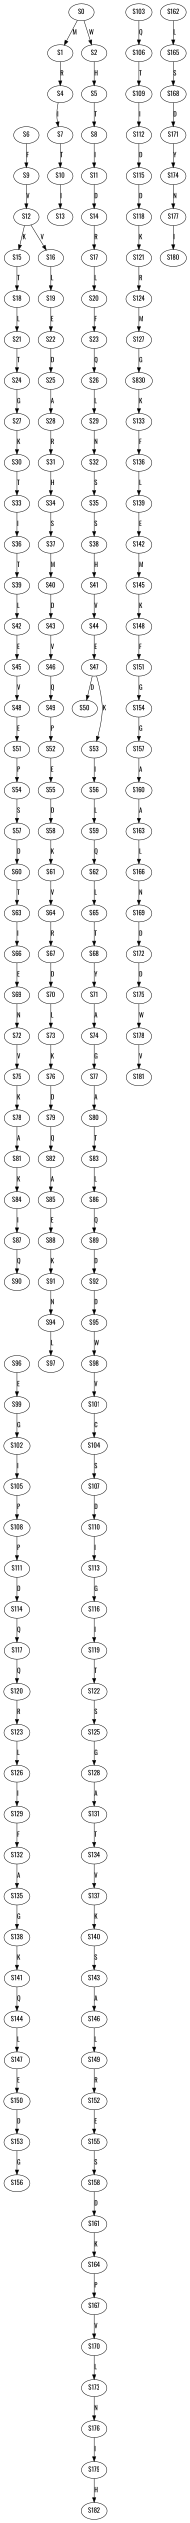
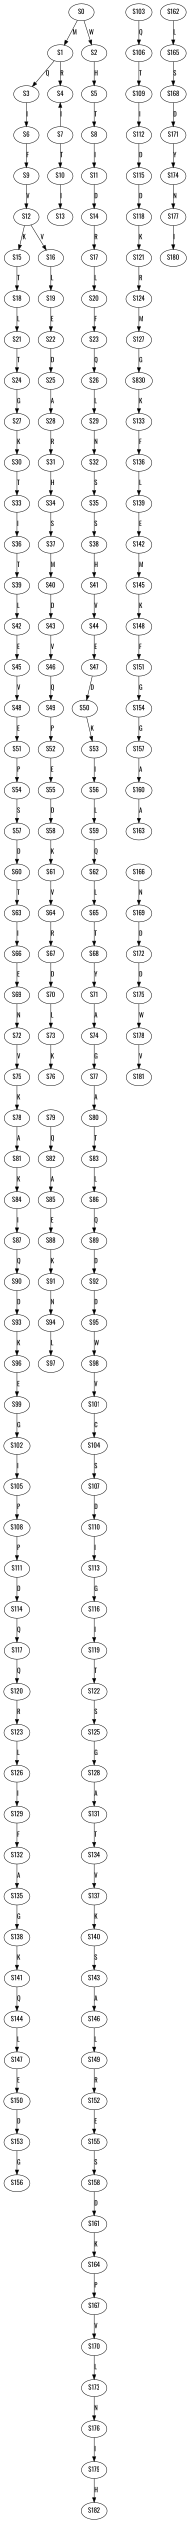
  strict digraph {
    fontname=Oswald
    node [fontname=Oswald]
    edge [fontname=Oswald]
    S0
    S1
    S2
+   S3
    S4
    S5
    S6
    S7
    S8
    S9
    S10
    S11
    S12
    S13
    S14
    S15
    S16
    S17
    S18
    S19
    S20
    S21
    S22
    S23
    S24
    S25
    S26
    S27
    S28
    S29
    S30
    S31
    S32
    S33
    S34
    S35
    S36
    S37
    S38
    S39
    S40
    S41
    S42
    S43
    S44
    S45
    S46
    S47
    S48
    S49
    S50
    S51
    S52
    S53
    S54
    S55
    S56
    S57
    S58
    S59
    S60
    S61
    S62
    S63
    S64
    S65
    S66
    S67
    S68
    S69
    S70
    S71
    S72
    S73
    S74
    S75
    S76
    S77
    S78
    S79
    S80
    S81
    S82
    S83
    S84
    S85
    S86
    S87
    S88
    S89
    S90
    S91
    S92
+   S93
    S94
    S95
    S96
    S97
    S98
    S99
    S101
    S102
    S104
    S105
    S103
    S106
    S107
    S108
    S109
    S110
    S111
    S112
    S113
    S114
    S115
    S116
    S117
    S118
    S119
    S120
    S121
    S122
    S123
    S124
    S125
    S126
    S127
    S128
    S129
    n130 [label=S830]
    S131
    S132
    S133
    S134
    S135
    S136
    S137
    S138
    S139
    S140
    S141
    S142
    S143
    S144
    S145
    S146
    S147
    S148
    S149
    S150
    S151
    S152
    S153
    S154
    S155
    S156
    S157
    S158
    S160
    S161
    S163
    S164
    S162
    S165
    S166
    S167
    S168
    S169
    S170
    S171
    S172
    S173
    S174
    S175
    S176
    S177
    S178
    S179
    S180
    S181
    S182
    S0 -> S1 [label=M]
    S0 -> S2 [label=W]
+   S1 -> S3 [label=Q]
    S1 -> S4 [label=R]
    S2 -> S5 [label=H]
-   S4 -> S7 [label=I]
+   S3 -> S6 [label=I]
+   S7 -> S4 [label=I]
    S5 -> S8 [label=T]
    S6 -> S9 [label=F]
    S7 -> S10 [label=T]
    S8 -> S11 [label=I]
    S9 -> S12 [label=V]
    S10 -> S13 [label=I]
    S11 -> S14 [label=D]
    S12 -> S15 [label=K]
    S12 -> S16 [label=V]
    S14 -> S17 [label=R]
    S15 -> S18 [label=T]
    S16 -> S19 [label=L]
    S17 -> S20 [label=L]
    S18 -> S21 [label=L]
    S19 -> S22 [label=E]
    S20 -> S23 [label=F]
    S21 -> S24 [label=T]
    S22 -> S25 [label=D]
    S23 -> S26 [label=Q]
    S24 -> S27 [label=G]
    S25 -> S28 [label=A]
    S26 -> S29 [label=L]
    S27 -> S30 [label=K]
    S28 -> S31 [label=R]
    S29 -> S32 [label=N]
    S30 -> S33 [label=T]
    S31 -> S34 [label=H]
    S32 -> S35 [label=S]
    S33 -> S36 [label=I]
    S34 -> S37 [label=S]
    S35 -> S38 [label=S]
    S36 -> S39 [label=T]
    S37 -> S40 [label=M]
    S38 -> S41 [label=H]
    S39 -> S42 [label=L]
    S40 -> S43 [label=D]
    S41 -> S44 [label=V]
    S42 -> S45 [label=E]
    S43 -> S46 [label=V]
    S44 -> S47 [label=E]
    S45 -> S48 [label=V]
    S46 -> S49 [label=Q]
    S47 -> S50 [label=D]
    S48 -> S51 [label=E]
    S49 -> S52 [label=P]
-   S47 -> S53 [label=K]
+   S50 -> S53 [label=K]
    S51 -> S54 [label=P]
    S52 -> S55 [label=E]
    S53 -> S56 [label=I]
    S54 -> S57 [label=S]
    S55 -> S58 [label=D]
    S56 -> S59 [label=L]
    S57 -> S60 [label=D]
    S58 -> S61 [label=K]
    S59 -> S62 [label=Q]
    S60 -> S63 [label=T]
    S61 -> S64 [label=V]
    S62 -> S65 [label=L]
    S63 -> S66 [label=I]
    S64 -> S67 [label=R]
    S65 -> S68 [label=T]
    S66 -> S69 [label=E]
    S67 -> S70 [label=D]
    S68 -> S71 [label=Y]
    S69 -> S72 [label=N]
    S70 -> S73 [label=L]
    S71 -> S74 [label=A]
    S72 -> S75 [label=V]
    S73 -> S76 [label=K]
    S74 -> S77 [label=G]
    S75 -> S78 [label=K]
-   S76 -> S79 [label=D]
    S77 -> S80 [label=A]
    S78 -> S81 [label=A]
    S79 -> S82 [label=Q]
    S80 -> S83 [label=T]
    S81 -> S84 [label=K]
    S82 -> S85 [label=A]
    S83 -> S86 [label=L]
    S84 -> S87 [label=I]
    S85 -> S88 [label=E]
    S86 -> S89 [label=Q]
    S87 -> S90 [label=Q]
    S88 -> S91 [label=K]
    S89 -> S92 [label=D]
+   S90 -> S93 [label=D]
    S91 -> S94 [label=N]
    S92 -> S95 [label=D]
+   S93 -> S96 [label=K]
    S94 -> S97 [label=L]
    S95 -> S98 [label=W]
    S96 -> S99 [label=E]
    S98 -> S101 [label=V]
    S99 -> S102 [label=G]
    S101 -> S104 [label=C]
    S102 -> S105 [label=I]
    S104 -> S107 [label=S]
    S105 -> S108 [label=P]
    S103 -> S106 [label=Q]
    S106 -> S109 [label=T]
    S107 -> S110 [label=D]
    S108 -> S111 [label=P]
    S109 -> S112 [label=I]
    S110 -> S113 [label=I]
    S111 -> S114 [label=D]
    S112 -> S115 [label=D]
    S113 -> S116 [label=G]
    S114 -> S117 [label=Q]
    S115 -> S118 [label=D]
    S116 -> S119 [label=I]
    S117 -> S120 [label=Q]
    S118 -> S121 [label=K]
    S119 -> S122 [label=T]
    S120 -> S123 [label=R]
    S121 -> S124 [label=R]
    S122 -> S125 [label=S]
    S123 -> S126 [label=L]
    S124 -> S127 [label=M]
    S125 -> S128 [label=G]
    S126 -> S129 [label=I]
    S127 -> n130 [label=G]
    S128 -> S131 [label=A]
    S129 -> S132 [label=F]
    n130 -> S133 [label=K]
    S131 -> S134 [label=T]
    S132 -> S135 [label=A]
    S133 -> S136 [label=F]
    S134 -> S137 [label=V]
    S135 -> S138 [label=G]
    S136 -> S139 [label=L]
    S137 -> S140 [label=K]
    S138 -> S141 [label=K]
    S139 -> S142 [label=E]
    S140 -> S143 [label=S]
    S141 -> S144 [label=Q]
    S142 -> S145 [label=M]
    S143 -> S146 [label=A]
    S144 -> S147 [label=L]
    S145 -> S148 [label=K]
    S146 -> S149 [label=L]
    S147 -> S150 [label=E]
    S148 -> S151 [label=F]
    S149 -> S152 [label=R]
    S150 -> S153 [label=D]
    S151 -> S154 [label=G]
    S152 -> S155 [label=E]
    S153 -> S156 [label=G]
    S154 -> S157 [label=G]
    S155 -> S158 [label=S]
    S157 -> S160 [label=A]
    S158 -> S161 [label=D]
    S160 -> S163 [label=A]
    S161 -> S164 [label=K]
-   S163 -> S166 [label=L]
    S164 -> S167 [label=P]
    S162 -> S165 [label=L]
    S165 -> S168 [label=S]
    S166 -> S169 [label=N]
    S167 -> S170 [label=V]
    S168 -> S171 [label=D]
    S169 -> S172 [label=D]
    S170 -> S173 [label=L]
    S171 -> S174 [label=Y]
    S172 -> S175 [label=D]
    S173 -> S176 [label=N]
    S174 -> S177 [label=N]
    S175 -> S178 [label=W]
    S176 -> S179 [label=I]
    S177 -> S180 [label=I]
    S178 -> S181 [label=V]
    S179 -> S182 [label=H]
  }
